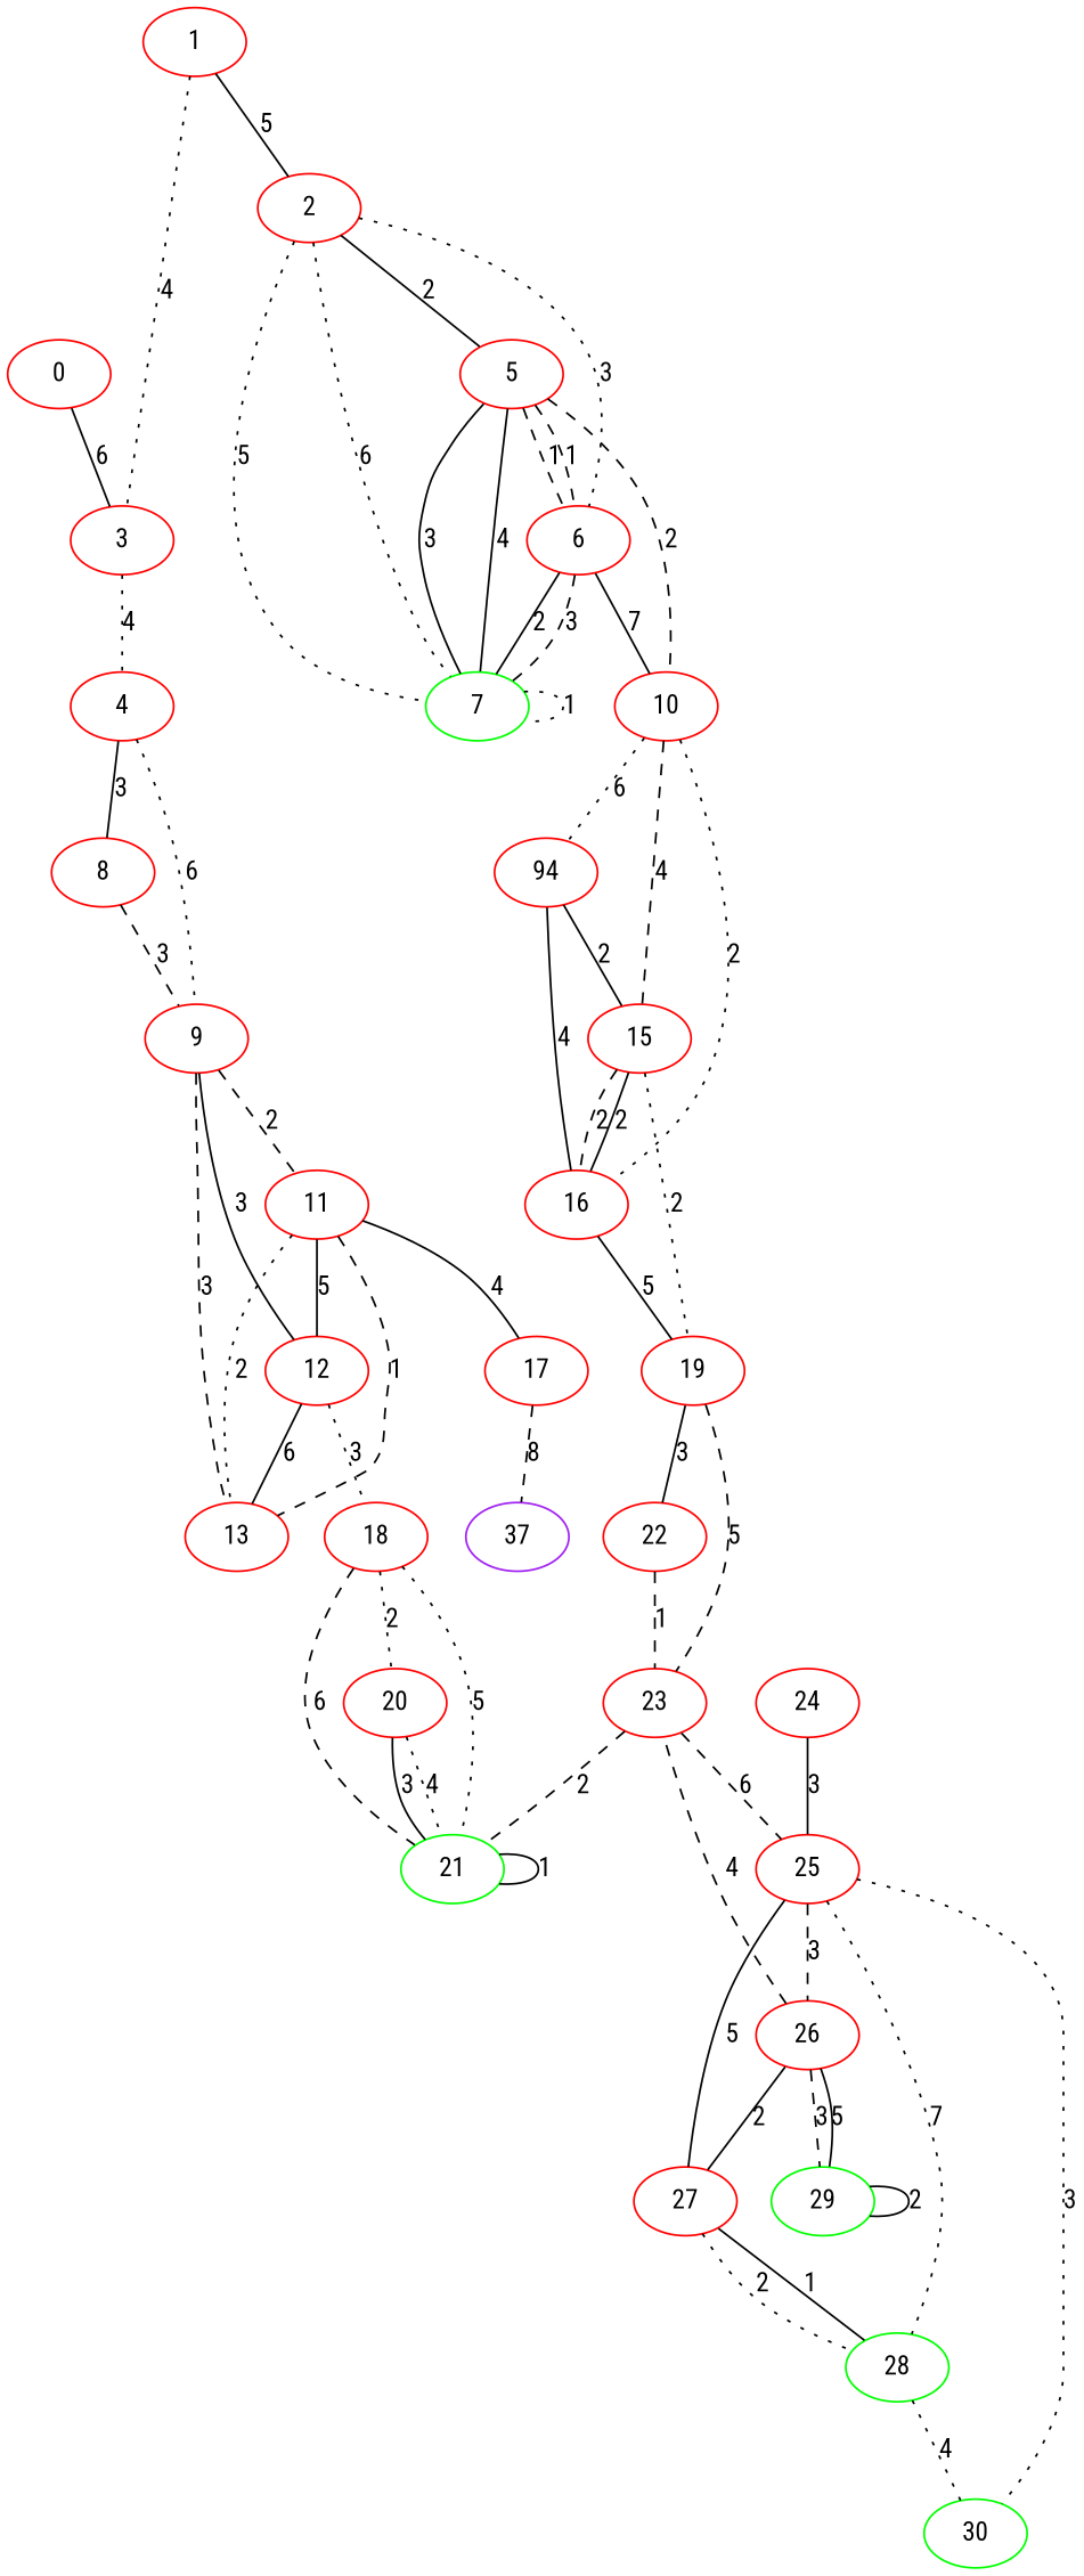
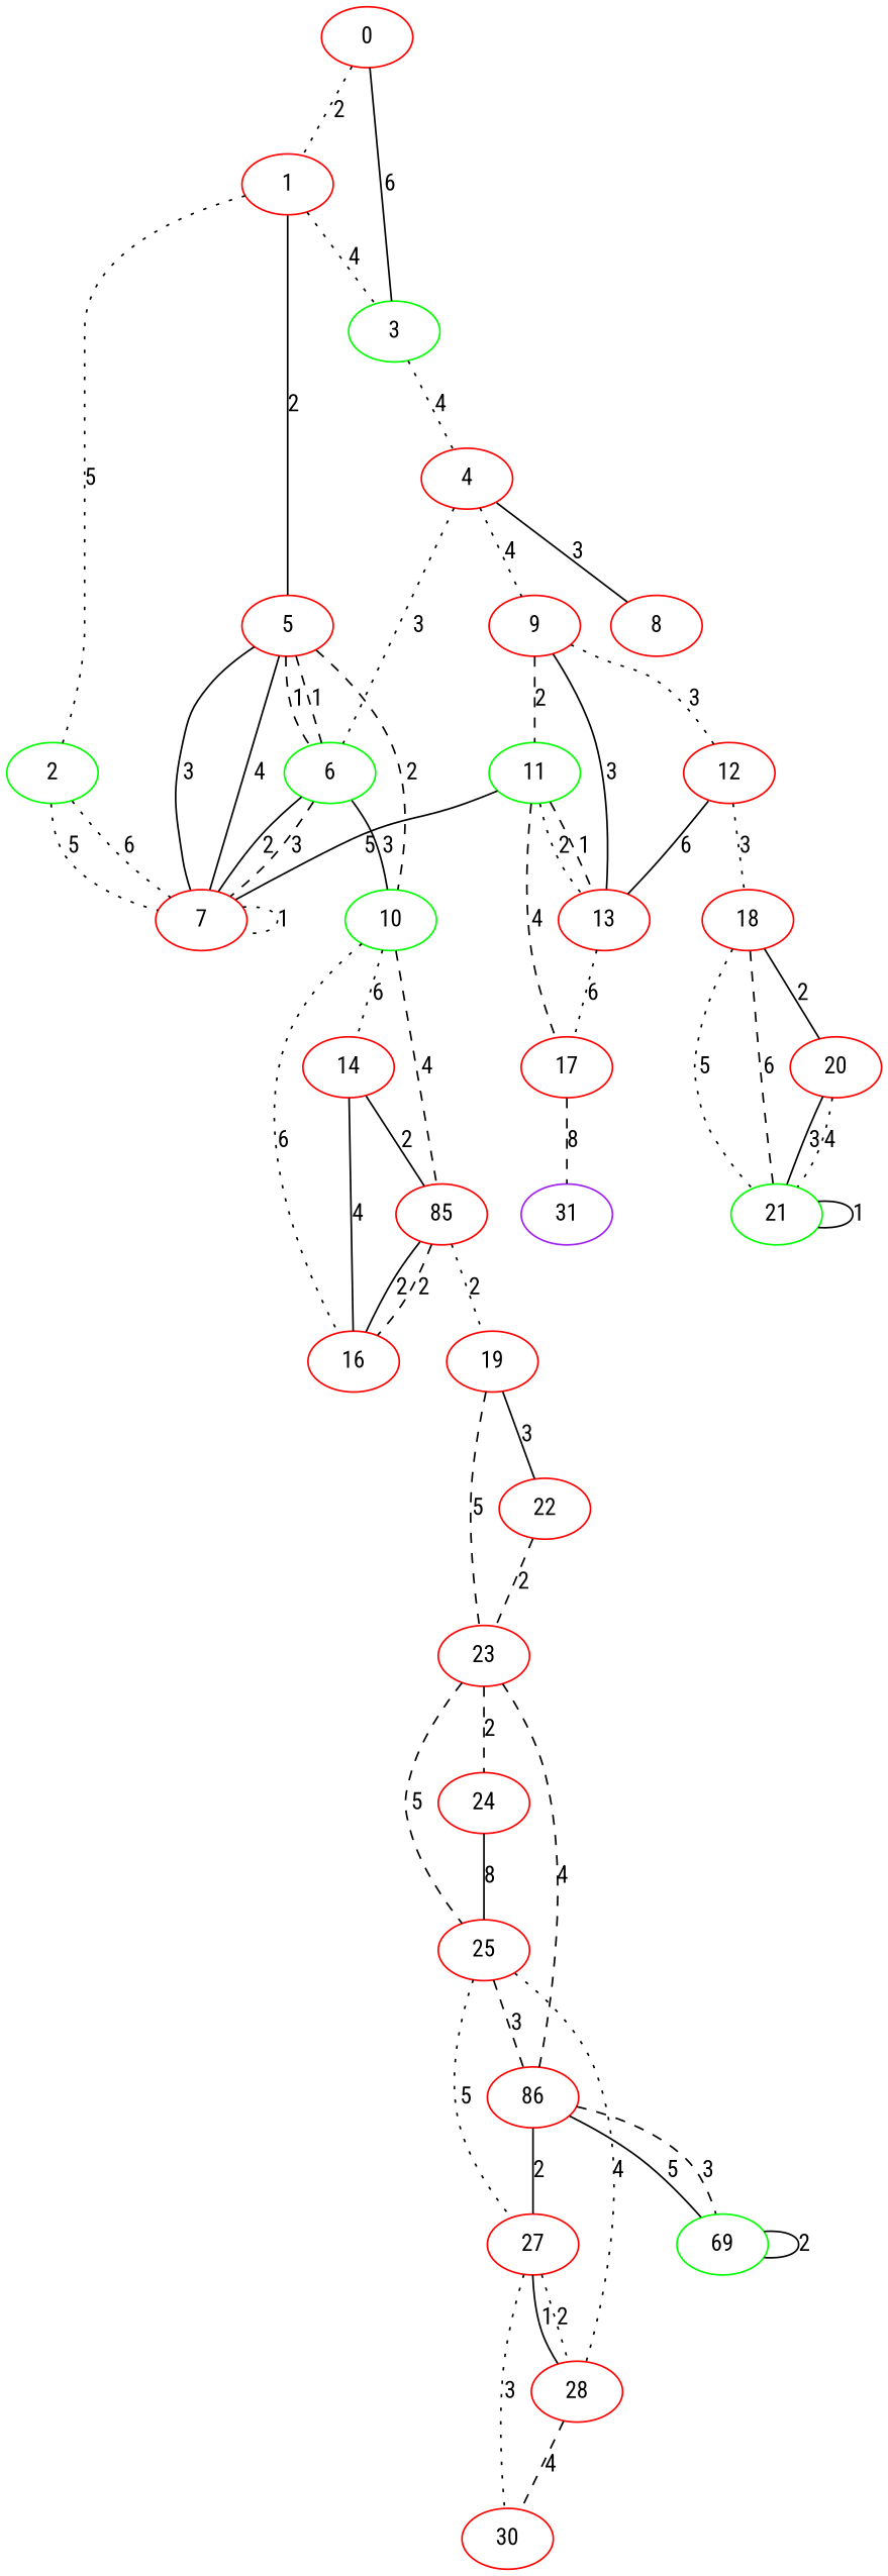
  graph {
    fontname="Roboto Condensed"
    node [color=red fontname="Roboto Condensed" weight=1]
    edge [fontname="Roboto Condensed" style=dotted]
    0
    1
-   3
-   2
+   3 [color=green]
+   2 [color=green]
    4
    5
-   6
-   7 [color=green weight=2]
-   10
+   6 [color=green]
+   7 [weight=2]
+   10 [color=green]
    8
    9
-   11
+   11 [color=green]
    12
    13
-   14 [label=94]
-   15
+   14
+   15 [label=85]
    16
    17
    18
    19
-   31 [color=purple weight=4 label=37]
+   31 [color=purple weight=4]
    20
    21 [color=green weight=2]
    22
    23
    24
    25
-   26
+   26 [label=86]
    27
-   28 [color=green]
-   29 [color=green weight=2]
-   30 [color=green]
+   28
+   29 [color=green weight=2 label=69]
+   30
+   0 -- 1 [label=2]
    0 -- 3 [label=6 style=solid]
    1 -- 3 [label=4]
-   1 -- 2 [label=5 style=solid]
+   1 -- 2 [label=5]
    3 -- 4 [label=4]
-   2 -- 5 [label=2 style=solid]
-   2 -- 6 [label=3]
+   1 -- 5 [label=2 style=solid]
+   4 -- 6 [label=3]
    2 -- 7 [label=5]
    2 -- 7 [label=6]
    4 -- 8 [label=3 style=solid]
-   4 -- 9 [label=6]
+   4 -- 9 [label=4]
    5 -- 6 [label=1 style=dashed]
    5 -- 6 [label=1 style=dashed]
    5 -- 7 [label=3 style=solid]
    5 -- 7 [label=4 style=solid]
    5 -- 10 [label=2 style=dashed]
    6 -- 7 [label=2 style=solid]
    6 -- 7 [label=3 style=dashed]
-   6 -- 10 [label=7 style=solid]
+   6 -- 10 [label=3 style=solid]
    7 -- 7 [label=1]
    10 -- 14 [label=6]
    10 -- 15 [label=4 style=dashed]
-   10 -- 16 [label=2]
-   8 -- 9 [label=3 style=dashed]
+   10 -- 16 [label=6]
    9 -- 11 [label=2 style=dashed]
-   9 -- 12 [label=3 style=solid]
-   9 -- 13 [label=3 style=dashed]
-   11 -- 12 [label=5 style=solid]
+   9 -- 12 [label=3]
+   9 -- 13 [label=3 style=solid]
+   11 -- 7 [label=5 style=solid]
    11 -- 13 [label=2]
    11 -- 13 [label=1 style=dashed]
-   11 -- 17 [label=4 style=solid]
+   11 -- 17 [label=4 style=dashed]
    12 -- 13 [label=6 style=solid]
    12 -- 18 [label=3]
+   13 -- 17 [label=6]
    14 -- 15 [label=2 style=solid]
    14 -- 16 [label=4 style=solid]
    15 -- 16 [label=2 style=solid]
    15 -- 16 [label=2 style=dashed]
    15 -- 19 [label=2]
-   16 -- 19 [label=5 style=solid]
    17 -- 31 [label=8 style=dashed]
-   18 -- 20 [label=2]
+   18 -- 20 [label=2 style=solid]
    18 -- 21 [label=5]
    18 -- 21 [label=6 style=dashed]
    19 -- 22 [label=3 style=solid]
    19 -- 23 [label=5 style=dashed]
    20 -- 21 [label=3 style=solid]
    20 -- 21 [label=4]
    21 -- 21 [label=1 style=solid]
-   22 -- 23 [label=1 style=dashed]
-   23 -- 21 [label=2 style=dashed]
-   23 -- 25 [label=6 style=dashed]
-   24 -- 25 [label=3 style=solid]
+   22 -- 23 [label=2 style=dashed]
+   23 -- 24 [label=2 style=dashed]
+   23 -- 25 [label=5 style=dashed]
+   24 -- 25 [label=8 style=solid]
    25 -- 26 [label=3 style=dashed]
-   25 -- 27 [label=5 style=solid]
-   25 -- 28 [label=7]
+   25 -- 27 [label=5]
+   25 -- 28 [label=4]
    26 -- 23 [label=4 style=dashed]
    26 -- 27 [label=2 style=solid]
    26 -- 29 [label=5 style=solid]
    26 -- 29 [label=3 style=dashed]
    27 -- 28 [label=1 style=solid]
    27 -- 28 [label=2]
-   25 -- 30 [label=3]
-   28 -- 30 [label=4]
+   27 -- 30 [label=3]
+   28 -- 30 [label=4 style=dashed]
    29 -- 29 [label=2 style=solid]
  }
